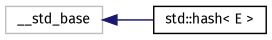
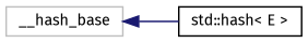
  digraph {
    rankdir=LR
    fontname="Fira Sans"
    node [fillcolor=white fontname="Fira Sans" fontsize=10 shape=record style=filled]
-   n1 [color=grey75 height=0.2 label=__std_base width=0.4]
+   n1 [color=grey75 height=0.2 label=__hash_base width=0.4]
    n2 [color=black height=0.2 label="std::hash\< E \>" width=0.4]
    n1 -> n2 [color=midnightblue dir=back fontname="Fira Sans" fontsize=10 labelfontname=Helvetica labelfontsize=10 style=solid]
  }
